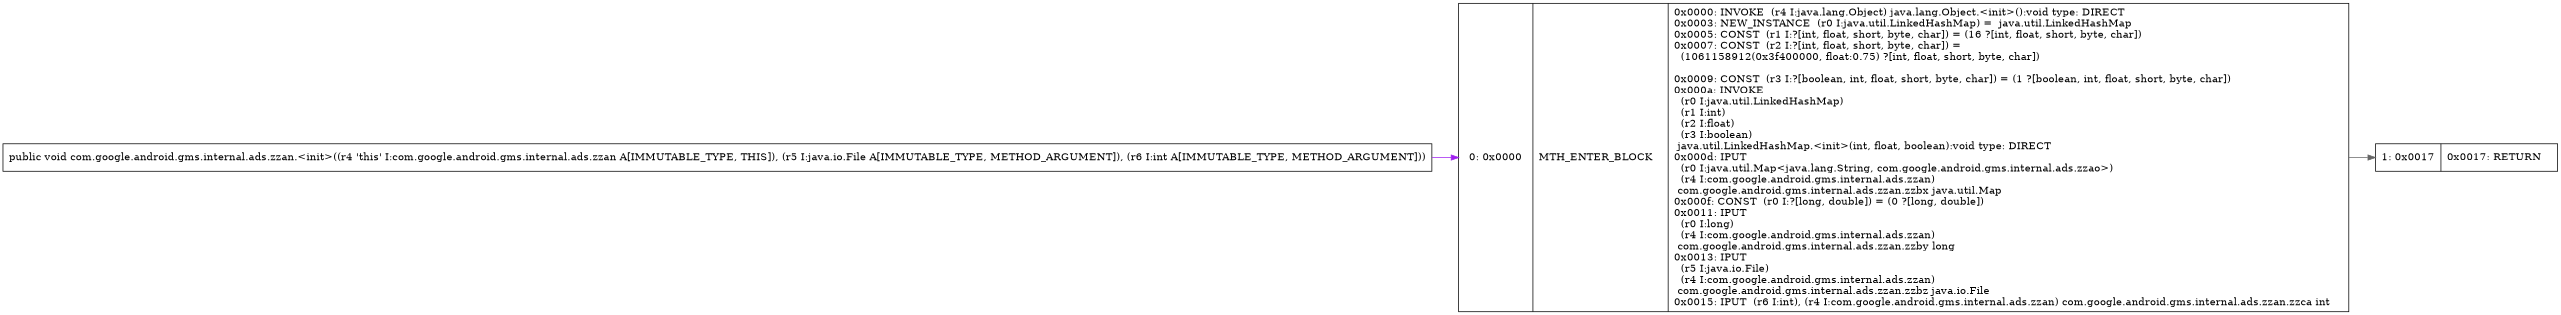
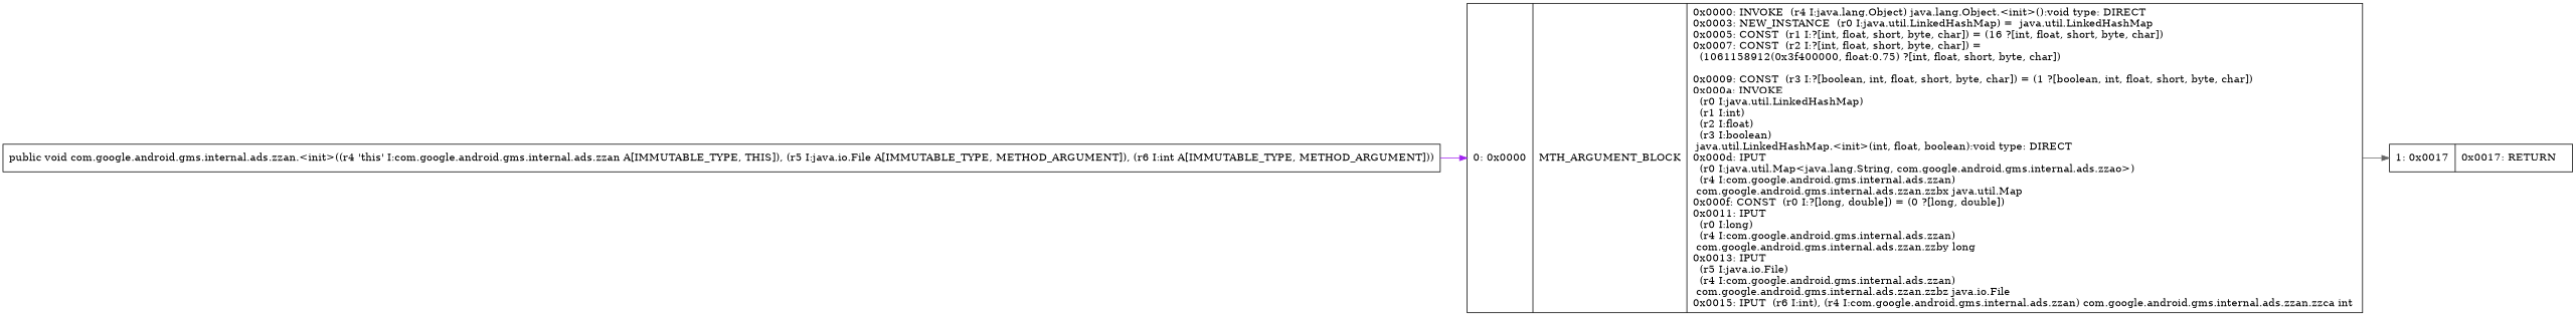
  digraph {
    rankdir=LR
    node [shape=record]
-   n1 [label="{0\:\ 0x0000|MTH_ENTER_BLOCK\l|0x0000: INVOKE  (r4 I:java.lang.Object) java.lang.Object.\<init\>():void type: DIRECT \l0x0003: NEW_INSTANCE  (r0 I:java.util.LinkedHashMap) =  java.util.LinkedHashMap \l0x0005: CONST  (r1 I:?[int, float, short, byte, char]) = (16 ?[int, float, short, byte, char]) \l0x0007: CONST  (r2 I:?[int, float, short, byte, char]) = \l  (1061158912(0x3f400000, float:0.75) ?[int, float, short, byte, char])\l \l0x0009: CONST  (r3 I:?[boolean, int, float, short, byte, char]) = (1 ?[boolean, int, float, short, byte, char]) \l0x000a: INVOKE  \l  (r0 I:java.util.LinkedHashMap)\l  (r1 I:int)\l  (r2 I:float)\l  (r3 I:boolean)\l java.util.LinkedHashMap.\<init\>(int, float, boolean):void type: DIRECT \l0x000d: IPUT  \l  (r0 I:java.util.Map\<java.lang.String, com.google.android.gms.internal.ads.zzao\>)\l  (r4 I:com.google.android.gms.internal.ads.zzan)\l com.google.android.gms.internal.ads.zzan.zzbx java.util.Map \l0x000f: CONST  (r0 I:?[long, double]) = (0 ?[long, double]) \l0x0011: IPUT  \l  (r0 I:long)\l  (r4 I:com.google.android.gms.internal.ads.zzan)\l com.google.android.gms.internal.ads.zzan.zzby long \l0x0013: IPUT  \l  (r5 I:java.io.File)\l  (r4 I:com.google.android.gms.internal.ads.zzan)\l com.google.android.gms.internal.ads.zzan.zzbz java.io.File \l0x0015: IPUT  (r6 I:int), (r4 I:com.google.android.gms.internal.ads.zzan) com.google.android.gms.internal.ads.zzan.zzca int \l}"]
+   n1 [label="{0\:\ 0x0000|MTH_ARGUMENT_BLOCK\l|0x0000: INVOKE  (r4 I:java.lang.Object) java.lang.Object.\<init\>():void type: DIRECT \l0x0003: NEW_INSTANCE  (r0 I:java.util.LinkedHashMap) =  java.util.LinkedHashMap \l0x0005: CONST  (r1 I:?[int, float, short, byte, char]) = (16 ?[int, float, short, byte, char]) \l0x0007: CONST  (r2 I:?[int, float, short, byte, char]) = \l  (1061158912(0x3f400000, float:0.75) ?[int, float, short, byte, char])\l \l0x0009: CONST  (r3 I:?[boolean, int, float, short, byte, char]) = (1 ?[boolean, int, float, short, byte, char]) \l0x000a: INVOKE  \l  (r0 I:java.util.LinkedHashMap)\l  (r1 I:int)\l  (r2 I:float)\l  (r3 I:boolean)\l java.util.LinkedHashMap.\<init\>(int, float, boolean):void type: DIRECT \l0x000d: IPUT  \l  (r0 I:java.util.Map\<java.lang.String, com.google.android.gms.internal.ads.zzao\>)\l  (r4 I:com.google.android.gms.internal.ads.zzan)\l com.google.android.gms.internal.ads.zzan.zzbx java.util.Map \l0x000f: CONST  (r0 I:?[long, double]) = (0 ?[long, double]) \l0x0011: IPUT  \l  (r0 I:long)\l  (r4 I:com.google.android.gms.internal.ads.zzan)\l com.google.android.gms.internal.ads.zzan.zzby long \l0x0013: IPUT  \l  (r5 I:java.io.File)\l  (r4 I:com.google.android.gms.internal.ads.zzan)\l com.google.android.gms.internal.ads.zzan.zzbz java.io.File \l0x0015: IPUT  (r6 I:int), (r4 I:com.google.android.gms.internal.ads.zzan) com.google.android.gms.internal.ads.zzan.zzca int \l}"]
    n2 [label="{1\:\ 0x0017|0x0017: RETURN   \l}"]
    n3 [label="{public void com.google.android.gms.internal.ads.zzan.\<init\>((r4 'this' I:com.google.android.gms.internal.ads.zzan A[IMMUTABLE_TYPE, THIS]), (r5 I:java.io.File A[IMMUTABLE_TYPE, METHOD_ARGUMENT]), (r6 I:int A[IMMUTABLE_TYPE, METHOD_ARGUMENT])) }"]
    n1 -> n2 [color=gray40]
    n3 -> n1 [color=purple]
  }
